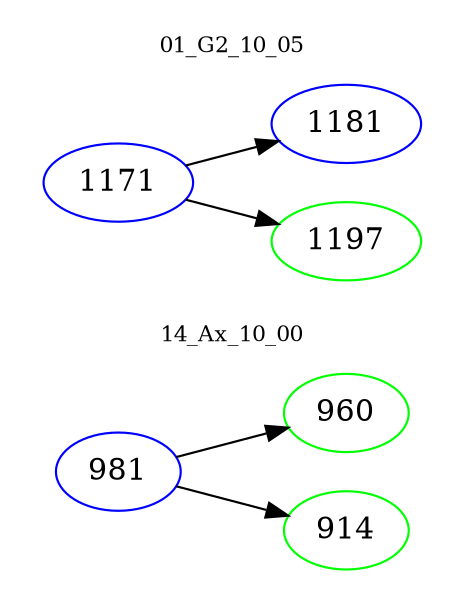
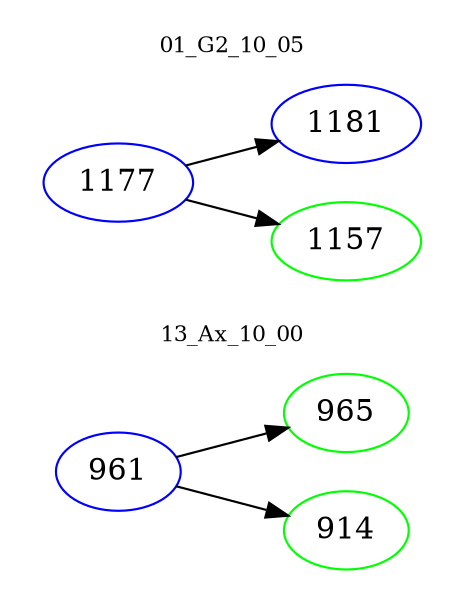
  digraph {
    rankdir=LR
    node [color=blue]
    edge [color=black]
-   n1 [label=981]
+   n1 [label=961]
    n2 [color=green label=914]
-   n3 [color=green label=960]
-   n4 [label=1171]
-   n5 [color=green label=1197]
+   n3 [color=green label=965]
+   n4 [label=1177]
+   n5 [color=green label=1157]
    n6 [label=1181]
    subgraph cluster_1 {
      color=white
      fontsize=10
-     label="14_Ax_10_00"
+     label="13_Ax_10_00"
      n1
      n2
      n3
    }
    subgraph cluster_2 {
      color=white
      fontsize=10
      label="01_G2_10_05"
      n4
      n5
      n6
    }
    n1 -> n2
    n1 -> n3
    n4 -> n5
    n4 -> n6
  }
